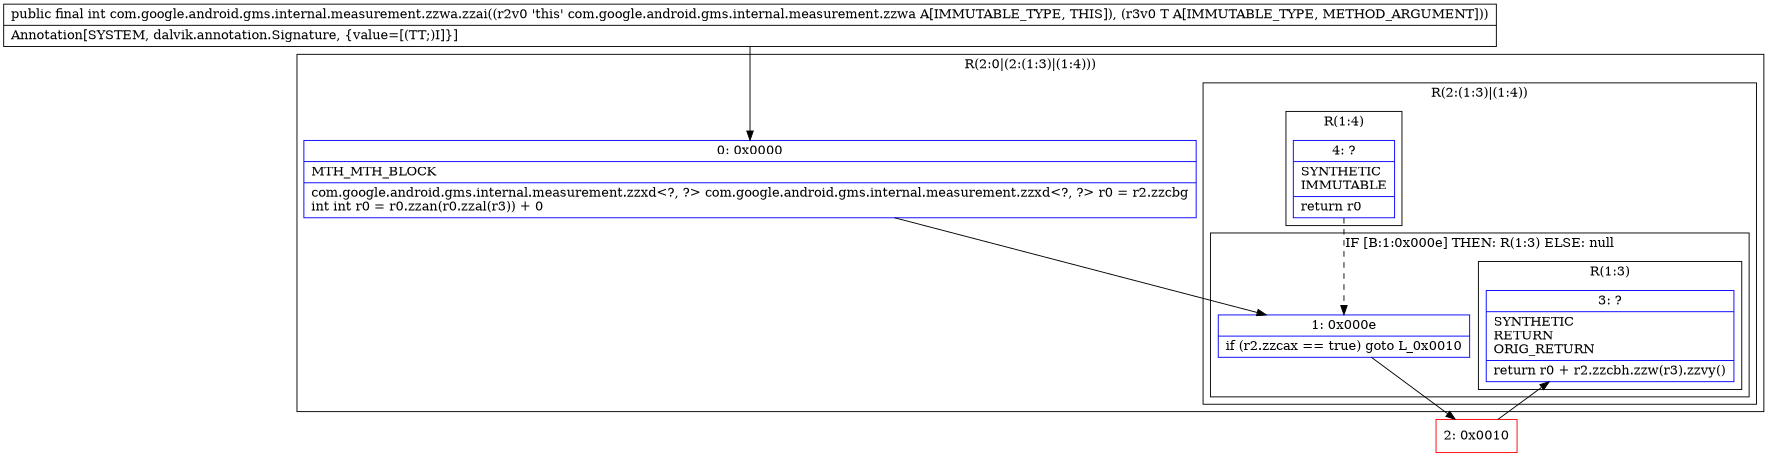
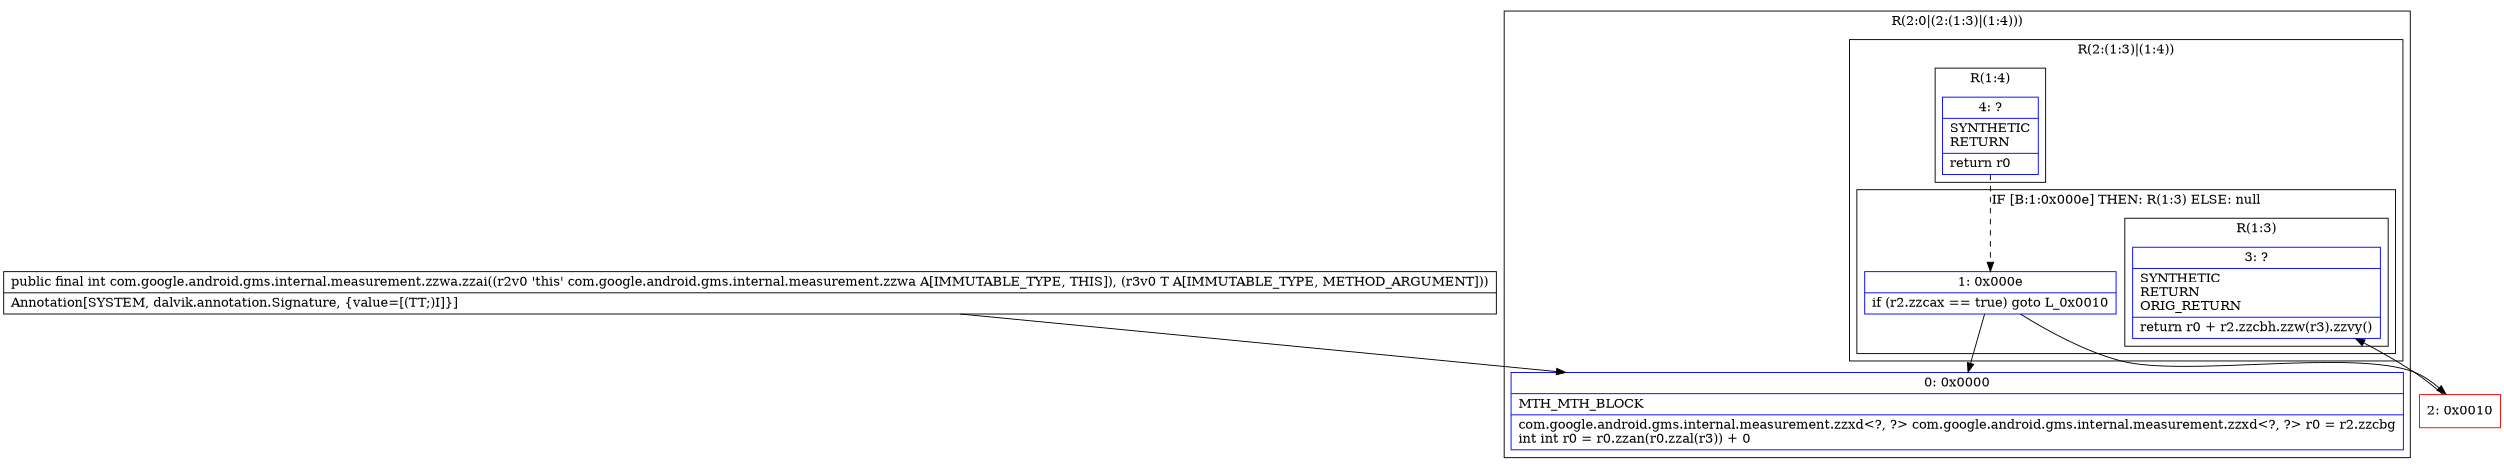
  digraph {
    node [color=blue shape=record]
    n1 [label="{3\:\ ?|SYNTHETIC\lRETURN\lORIG_RETURN\l|return r0 + r2.zzcbh.zzw(r3).zzvy()\l}"]
    n2 [label="{1\:\ 0x000e|if (r2.zzcax == true) goto L_0x0010\l}"]
-   n3 [label="{4\:\ ?|SYNTHETIC\lIMMUTABLE\l|return r0\l}"]
+   n3 [label="{4\:\ ?|SYNTHETIC\lRETURN\l|return r0\l}"]
    n4 [label="{0\:\ 0x0000|MTH_MTH_BLOCK\l|com.google.android.gms.internal.measurement.zzxd\<?, ?\> com.google.android.gms.internal.measurement.zzxd\<?, ?\> r0 = r2.zzcbg\lint int r0 = r0.zzan(r0.zzal(r3)) + 0\l}"]
    n5 [color=red label="{2\:\ 0x0010}"]
    n6 [label="{public final int com.google.android.gms.internal.measurement.zzwa.zzai((r2v0 'this' com.google.android.gms.internal.measurement.zzwa A[IMMUTABLE_TYPE, THIS]), (r3v0 T A[IMMUTABLE_TYPE, METHOD_ARGUMENT]))  | Annotation[SYSTEM, dalvik.annotation.Signature, \{value=[(TT;)I]\}]\l}" color=""]
    subgraph cluster_1 {
      label="R(2:0|(2:(1:3)|(1:4)))"
      n4
      subgraph cluster_2 {
        label="R(2:(1:3)|(1:4))"
        subgraph cluster_3 {
          label="IF [B:1:0x000e] THEN: R(1:3) ELSE: null"
          n2
          subgraph cluster_4 {
            label="R(1:3)"
            n1
          }
        }
        subgraph cluster_5 {
          label="R(1:4)"
          n3
        }
      }
    }
    n2 -> n5
    n3 -> n2 [style=dashed]
-   n4 -> n2
+   n2 -> n4
    n5 -> n1
    n6 -> n4
  }
